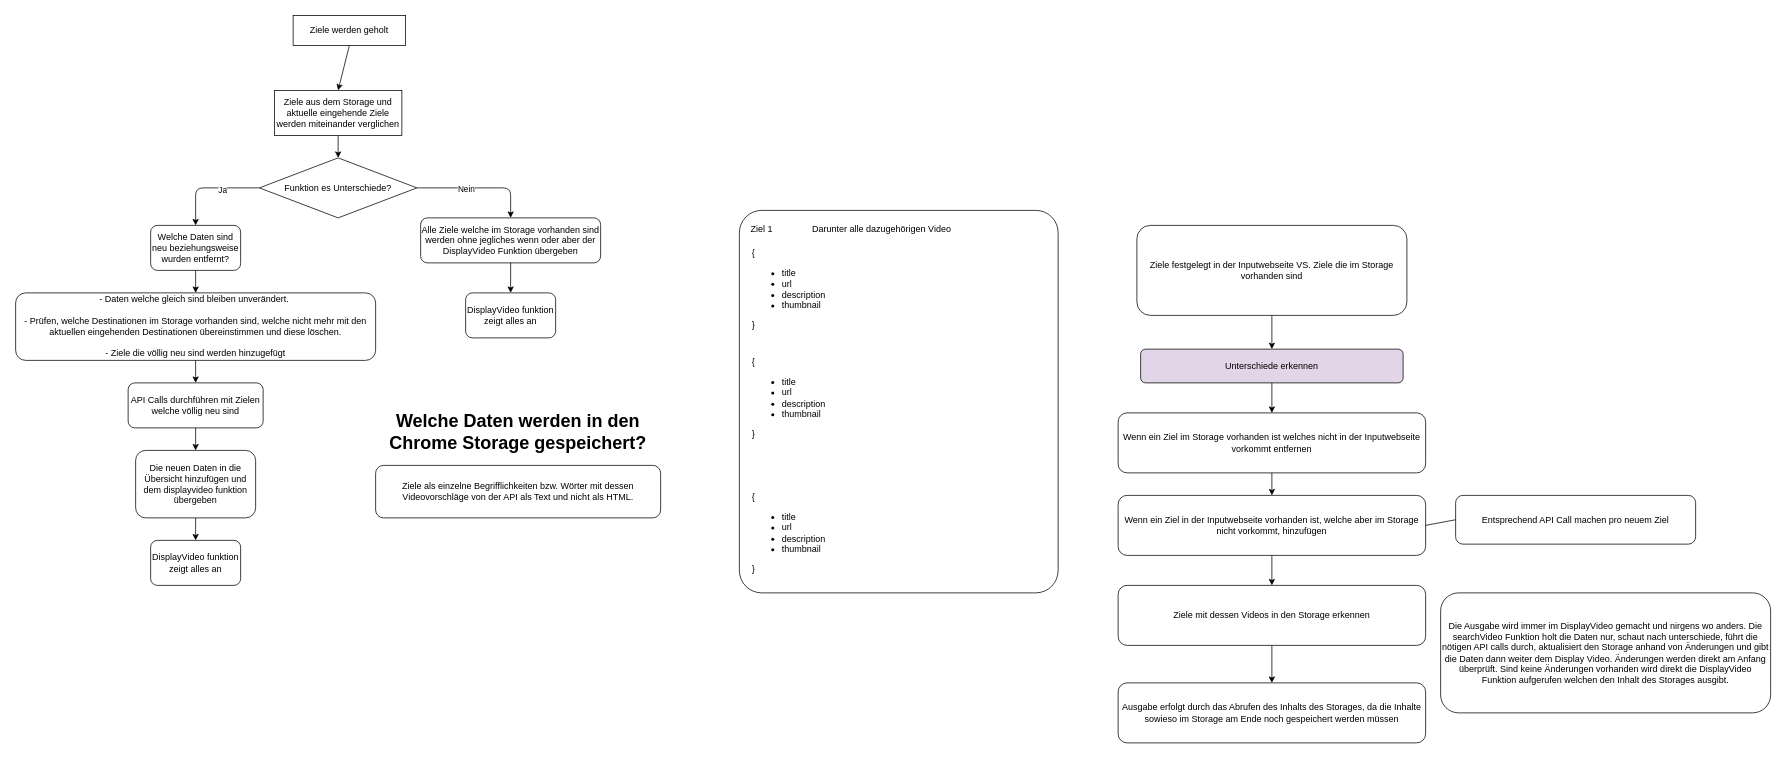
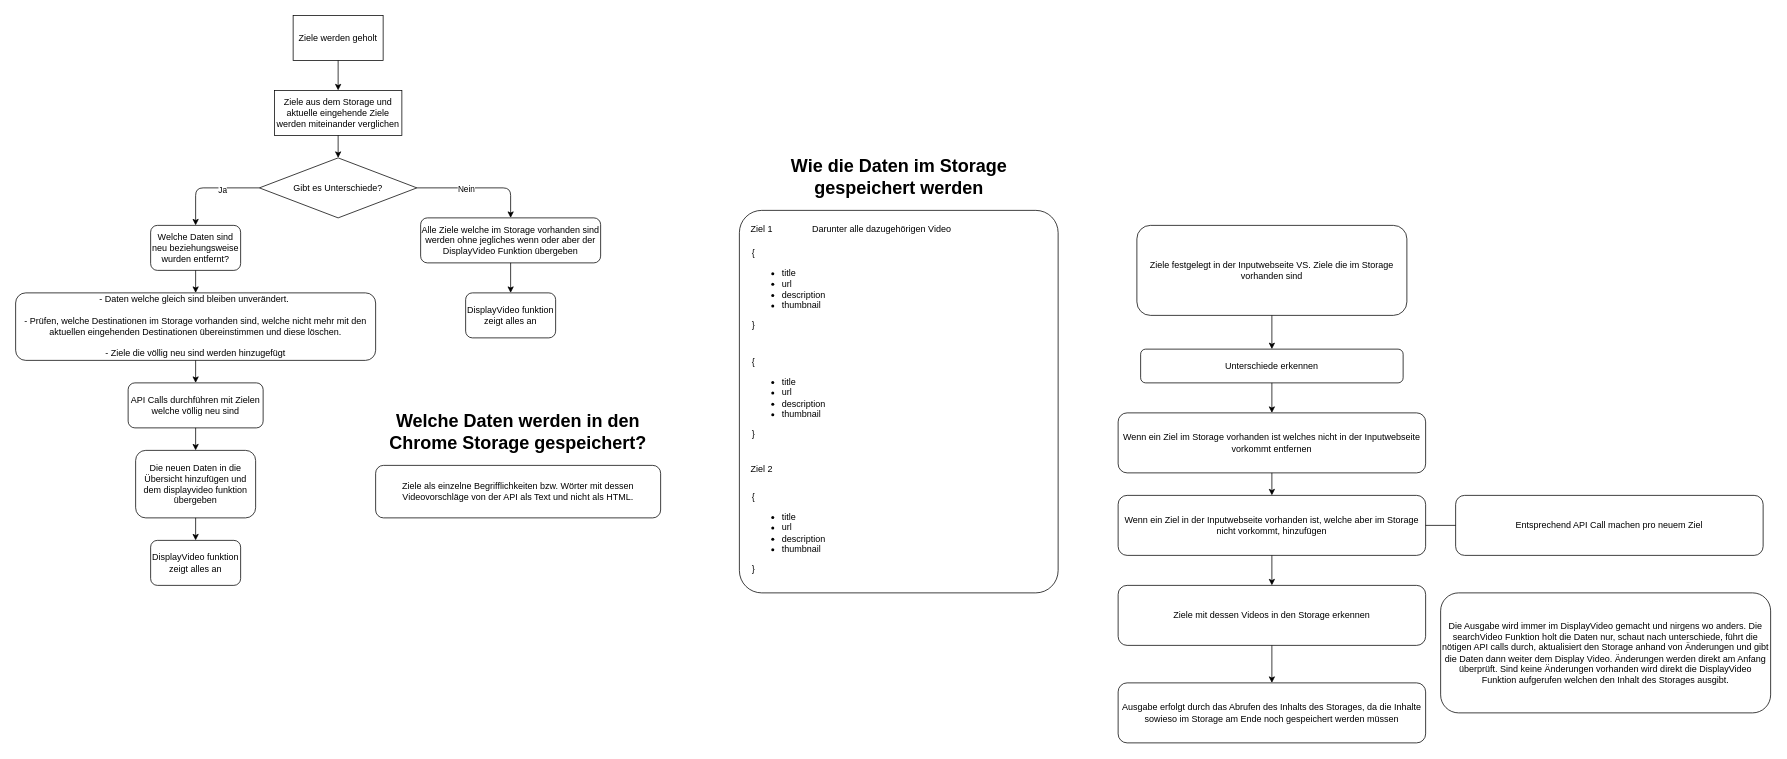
  <mxCell id="0" />
  <mxCell id="1" parent="0" />
- <mxCell id="2" value="Ziele werden geholt" style="rounded=0;whiteSpace=wrap;html=1;" parent="1" vertex="1"><mxGeometry x="390" y="20" width="150" height="40" as="geometry" /></mxCell>
+ <mxCell id="2" value="Ziele werden geholt" style="rounded=0;whiteSpace=wrap;html=1;" parent="1" vertex="1"><mxGeometry x="390" y="20" width="120" height="60" as="geometry" /></mxCell>
  <mxCell id="3" value="Ziele aus dem Storage und aktuelle eingehende Ziele werden miteinander verglichen" style="rounded=0;whiteSpace=wrap;html=1;" parent="1" vertex="1"><mxGeometry x="365" y="120" width="170" height="60" as="geometry" /></mxCell>
- <mxCell id="4" value="Funktion es Unterschiede?" style="rhombus;whiteSpace=wrap;html=1;" parent="1" vertex="1"><mxGeometry x="345" y="210" width="210" height="80" as="geometry" /></mxCell>
+ <mxCell id="4" value="Gibt es Unterschiede?" style="rhombus;whiteSpace=wrap;html=1;" parent="1" vertex="1"><mxGeometry x="345" y="210" width="210" height="80" as="geometry" /></mxCell>
  <mxCell id="5" value="" style="endArrow=classic;html=1;exitX=0;exitY=0.5;exitDx=0;exitDy=0;entryX=0.5;entryY=0;entryDx=0;entryDy=0;" parent="1" source="4" target="7" edge="1"><mxGeometry width="50" height="50" relative="1" as="geometry"><mxPoint x="300" y="430" as="sourcePoint" /><mxPoint x="260" y="340" as="targetPoint" /><Array as="points"><mxPoint x="260" y="250" /></Array></mxGeometry></mxCell>
  <mxCell id="6" value="Ja" style="edgeLabel;html=1;align=center;verticalAlign=middle;resizable=0;points=[];" parent="5" vertex="1" connectable="0"><mxGeometry x="-0.254" y="2" relative="1" as="geometry"><mxPoint as="offset" /></mxGeometry></mxCell>
  <mxCell id="7" value="Welche Daten sind neu beziehungsweise wurden entfernt?" style="rounded=1;whiteSpace=wrap;html=1;" parent="1" vertex="1"><mxGeometry x="200" y="300" width="120" height="60" as="geometry" /></mxCell>
  <mxCell id="8" value="- Daten welche gleich sind bleiben unverändert.&amp;nbsp;&lt;br&gt;&lt;br&gt;-&amp;nbsp;Prüfen, welche Destinationen im Storage vorhanden sind, welche nicht mehr mit den aktuellen eingehenden Destinationen übereinstimmen und diese löschen.&lt;br&gt;&lt;br&gt;- Ziele die völlig neu sind werden hinzugefügt" style="rounded=1;whiteSpace=wrap;html=1;" parent="1" vertex="1"><mxGeometry x="20" y="390" width="480" height="90" as="geometry" /></mxCell>
  <mxCell id="9" value="" style="endArrow=classic;html=1;exitX=0.5;exitY=1;exitDx=0;exitDy=0;entryX=0.5;entryY=0;entryDx=0;entryDy=0;" parent="1" source="7" target="8" edge="1"><mxGeometry width="50" height="50" relative="1" as="geometry"><mxPoint x="430" y="400" as="sourcePoint" /><mxPoint x="480" y="350" as="targetPoint" /></mxGeometry></mxCell>
  <mxCell id="10" value="" style="endArrow=classic;html=1;exitX=0.5;exitY=1;exitDx=0;exitDy=0;entryX=0.5;entryY=0;entryDx=0;entryDy=0;" parent="1" source="8" target="11" edge="1"><mxGeometry width="50" height="50" relative="1" as="geometry"><mxPoint x="360" y="620" as="sourcePoint" /><mxPoint x="260" y="550" as="targetPoint" /></mxGeometry></mxCell>
  <mxCell id="11" value="API Calls durchführen mit Zielen welche völlig neu sind" style="rounded=1;whiteSpace=wrap;html=1;" parent="1" vertex="1"><mxGeometry x="170" y="510" width="180" height="60" as="geometry" /></mxCell>
  <mxCell id="12" value="Die neuen Daten in die Übersicht hinzufügen und dem displayvideo funktion übergeben" style="rounded=1;whiteSpace=wrap;html=1;" parent="1" vertex="1"><mxGeometry x="180" y="600" width="160" height="90" as="geometry" /></mxCell>
  <mxCell id="13" value="Ziele als einzelne Begrifflichkeiten bzw. Wörter mit dessen Videovorschläge von der API als Text und nicht als HTML." style="rounded=1;whiteSpace=wrap;html=1;" parent="1" vertex="1"><mxGeometry x="500" y="620" width="380" height="70" as="geometry" /></mxCell>
  <mxCell id="14" value="DisplayVideo funktion zeigt alles an" style="rounded=1;whiteSpace=wrap;html=1;" parent="1" vertex="1"><mxGeometry x="200" y="720" width="120" height="60" as="geometry" /></mxCell>
  <mxCell id="15" value="" style="endArrow=classic;html=1;exitX=0.5;exitY=1;exitDx=0;exitDy=0;entryX=0.5;entryY=0;entryDx=0;entryDy=0;" parent="1" source="11" target="12" edge="1"><mxGeometry width="50" height="50" relative="1" as="geometry"><mxPoint x="410" y="800" as="sourcePoint" /><mxPoint x="460" y="750" as="targetPoint" /></mxGeometry></mxCell>
  <mxCell id="16" value="" style="endArrow=classic;html=1;exitX=0.5;exitY=1;exitDx=0;exitDy=0;entryX=0.5;entryY=0;entryDx=0;entryDy=0;" parent="1" source="12" target="14" edge="1"><mxGeometry width="50" height="50" relative="1" as="geometry"><mxPoint x="380" y="780" as="sourcePoint" /><mxPoint x="430" y="730" as="targetPoint" /></mxGeometry></mxCell>
  <mxCell id="17" value="" style="endArrow=classic;html=1;exitX=1;exitY=0.5;exitDx=0;exitDy=0;entryX=0.5;entryY=0;entryDx=0;entryDy=0;" parent="1" source="4" target="19" edge="1"><mxGeometry width="50" height="50" relative="1" as="geometry"><mxPoint x="740" y="260" as="sourcePoint" /><mxPoint x="630" y="290" as="targetPoint" /><Array as="points"><mxPoint x="680" y="250" /></Array></mxGeometry></mxCell>
  <mxCell id="18" value="Nein" style="edgeLabel;html=1;align=center;verticalAlign=middle;resizable=0;points=[];" parent="17" vertex="1" connectable="0"><mxGeometry x="-0.213" y="-1" relative="1" as="geometry"><mxPoint as="offset" /></mxGeometry></mxCell>
  <mxCell id="19" value="Alle Ziele welche im Storage vorhanden sind werden ohne jegliches wenn oder aber der DisplayVideo Funktion übergeben" style="rounded=1;whiteSpace=wrap;html=1;" parent="1" vertex="1"><mxGeometry x="560" y="290" width="240" height="60" as="geometry" /></mxCell>
  <mxCell id="20" value="DisplayVideo funktion zeigt alles an" style="rounded=1;whiteSpace=wrap;html=1;" parent="1" vertex="1"><mxGeometry x="620" y="390" width="120" height="60" as="geometry" /></mxCell>
  <mxCell id="21" value="" style="endArrow=classic;html=1;exitX=0.5;exitY=1;exitDx=0;exitDy=0;entryX=0.5;entryY=0;entryDx=0;entryDy=0;" parent="1" source="19" target="20" edge="1"><mxGeometry width="50" height="50" relative="1" as="geometry"><mxPoint x="660" y="560" as="sourcePoint" /><mxPoint x="710" y="510" as="targetPoint" /></mxGeometry></mxCell>
  <mxCell id="22" value="&lt;h1&gt;Welche Daten werden in den Chrome Storage gespeichert?&lt;/h1&gt;" style="text;html=1;strokeColor=none;fillColor=none;align=center;verticalAlign=middle;whiteSpace=wrap;rounded=0;" parent="1" vertex="1"><mxGeometry x="510" y="560" width="360" height="30" as="geometry" /></mxCell>
  <mxCell id="23" value="" style="endArrow=classic;html=1;exitX=0.5;exitY=1;exitDx=0;exitDy=0;entryX=0.5;entryY=0;entryDx=0;entryDy=0;" parent="1" source="2" target="3" edge="1"><mxGeometry width="50" height="50" relative="1" as="geometry"><mxPoint x="440" y="210" as="sourcePoint" /><mxPoint x="490" y="160" as="targetPoint" /></mxGeometry></mxCell>
  <mxCell id="24" value="" style="endArrow=classic;html=1;exitX=0.5;exitY=1;exitDx=0;exitDy=0;entryX=0.5;entryY=0;entryDx=0;entryDy=0;" parent="1" source="3" target="4" edge="1"><mxGeometry width="50" height="50" relative="1" as="geometry"><mxPoint x="600" y="210" as="sourcePoint" /><mxPoint x="650" y="160" as="targetPoint" /></mxGeometry></mxCell>
  <mxCell id="25" value="" style="rounded=1;whiteSpace=wrap;html=1;arcSize=7;" vertex="1" parent="1"><mxGeometry x="985" y="280" width="425" height="510" as="geometry" /></mxCell>
+ <mxCell id="26" value="&lt;h1&gt;Wie die Daten im Storage gespeichert werden&lt;/h1&gt;" style="text;html=1;strokeColor=none;fillColor=none;align=center;verticalAlign=middle;whiteSpace=wrap;rounded=0;" vertex="1" parent="1"><mxGeometry x="1042.5" y="220" width="310" height="30" as="geometry" /></mxCell>
  <mxCell id="27" value="&lt;div&gt;{&lt;/div&gt;&lt;ul&gt;&lt;li&gt;title&lt;/li&gt;&lt;li&gt;&lt;span style=&quot;background-color: initial;&quot;&gt;url&lt;/span&gt;&lt;br&gt;&lt;/li&gt;&lt;li&gt;&lt;span style=&quot;background-color: initial;&quot;&gt;description&lt;/span&gt;&lt;/li&gt;&lt;li&gt;&lt;span style=&quot;background-color: initial;&quot;&gt;thumbnail&lt;/span&gt;&lt;/li&gt;&lt;/ul&gt;&lt;div&gt;}&lt;/div&gt;" style="text;strokeColor=none;fillColor=none;html=1;whiteSpace=wrap;verticalAlign=middle;overflow=hidden;" vertex="1" parent="1"><mxGeometry x="1000" y="315" width="170" height="140" as="geometry" /></mxCell>
  <mxCell id="28" value="Ziel 1" style="text;html=1;strokeColor=none;fillColor=none;align=center;verticalAlign=middle;whiteSpace=wrap;rounded=0;" vertex="1" parent="1"><mxGeometry x="985" y="290" width="60" height="30" as="geometry" /></mxCell>
  <mxCell id="29" value="&lt;div&gt;{&lt;/div&gt;&lt;ul&gt;&lt;li&gt;title&lt;/li&gt;&lt;li&gt;&lt;span style=&quot;background-color: initial;&quot;&gt;url&lt;/span&gt;&lt;br&gt;&lt;/li&gt;&lt;li&gt;&lt;span style=&quot;background-color: initial;&quot;&gt;description&lt;/span&gt;&lt;/li&gt;&lt;li&gt;&lt;span style=&quot;background-color: initial;&quot;&gt;thumbnail&lt;/span&gt;&lt;/li&gt;&lt;/ul&gt;&lt;div&gt;}&lt;/div&gt;" style="text;strokeColor=none;fillColor=none;html=1;whiteSpace=wrap;verticalAlign=middle;overflow=hidden;" vertex="1" parent="1"><mxGeometry x="1000" y="460" width="170" height="140" as="geometry" /></mxCell>
+ <mxCell id="30" value="Ziel 2" style="text;html=1;strokeColor=none;fillColor=none;align=center;verticalAlign=middle;whiteSpace=wrap;rounded=0;" vertex="1" parent="1"><mxGeometry x="985" y="610" width="60" height="30" as="geometry" /></mxCell>
  <mxCell id="31" value="&lt;div&gt;{&lt;/div&gt;&lt;ul&gt;&lt;li&gt;title&lt;/li&gt;&lt;li&gt;&lt;span style=&quot;background-color: initial;&quot;&gt;url&lt;/span&gt;&lt;br&gt;&lt;/li&gt;&lt;li&gt;&lt;span style=&quot;background-color: initial;&quot;&gt;description&lt;/span&gt;&lt;/li&gt;&lt;li&gt;&lt;span style=&quot;background-color: initial;&quot;&gt;thumbnail&lt;/span&gt;&lt;/li&gt;&lt;/ul&gt;&lt;div&gt;}&lt;/div&gt;" style="text;strokeColor=none;fillColor=none;html=1;whiteSpace=wrap;verticalAlign=middle;overflow=hidden;" vertex="1" parent="1"><mxGeometry x="1000" y="640" width="170" height="140" as="geometry" /></mxCell>
  <mxCell id="32" value="Darunter alle dazugehörigen Video" style="text;html=1;strokeColor=none;fillColor=none;align=center;verticalAlign=middle;whiteSpace=wrap;rounded=0;" vertex="1" parent="1"><mxGeometry x="1080" y="290" width="190" height="30" as="geometry" /></mxCell>
  <mxCell id="33" value="Ziele festgelegt in der Inputwebseite VS. Ziele die im Storage vorhanden sind" style="rounded=1;whiteSpace=wrap;html=1;" vertex="1" parent="1"><mxGeometry x="1515" y="300" width="360" height="120" as="geometry" /></mxCell>
- <mxCell id="34" value="Unterschiede erkennen" style="rounded=1;whiteSpace=wrap;html=1;fillColor=#e1d5e7;" vertex="1" parent="1"><mxGeometry x="1520" y="465" width="350" height="45" as="geometry" /></mxCell>
+ <mxCell id="34" value="Unterschiede erkennen" style="rounded=1;whiteSpace=wrap;html=1;" vertex="1" parent="1"><mxGeometry x="1520" y="465" width="350" height="45" as="geometry" /></mxCell>
  <mxCell id="35" value="" style="endArrow=classic;html=1;exitX=0.5;exitY=1;exitDx=0;exitDy=0;entryX=0.5;entryY=0;entryDx=0;entryDy=0;" edge="1" parent="1" source="33" target="34"><mxGeometry width="50" height="50" relative="1" as="geometry"><mxPoint x="1700" y="710" as="sourcePoint" /><mxPoint x="1750" y="660" as="targetPoint" /></mxGeometry></mxCell>
  <mxCell id="36" value="Wenn ein Ziel im Storage vorhanden ist welches nicht in der Inputwebseite vorkommt entfernen" style="rounded=1;whiteSpace=wrap;html=1;" vertex="1" parent="1"><mxGeometry x="1490" y="550" width="410" height="80" as="geometry" /></mxCell>
  <mxCell id="37" value="" style="endArrow=classic;html=1;exitX=0.5;exitY=1;exitDx=0;exitDy=0;entryX=0.5;entryY=0;entryDx=0;entryDy=0;" edge="1" parent="1" source="34" target="36"><mxGeometry width="50" height="50" relative="1" as="geometry"><mxPoint x="1820" y="540" as="sourcePoint" /><mxPoint x="1870" y="490" as="targetPoint" /></mxGeometry></mxCell>
  <mxCell id="38" value="Wenn ein Ziel in der Inputwebseite vorhanden ist, welche aber im Storage nicht vorkommt, hinzufügen" style="rounded=1;whiteSpace=wrap;html=1;" vertex="1" parent="1"><mxGeometry x="1490" y="660" width="410" height="80" as="geometry" /></mxCell>
  <mxCell id="39" value="" style="endArrow=classic;html=1;exitX=0.5;exitY=1;exitDx=0;exitDy=0;entryX=0.5;entryY=0;entryDx=0;entryDy=0;" edge="1" parent="1" source="36" target="38"><mxGeometry width="50" height="50" relative="1" as="geometry"><mxPoint x="1850" y="520" as="sourcePoint" /><mxPoint x="1900" y="470" as="targetPoint" /></mxGeometry></mxCell>
- <mxCell id="40" value="Entsprechend API Call machen pro neuem Ziel" style="rounded=1;whiteSpace=wrap;html=1;" vertex="1" parent="1"><mxGeometry x="1940" y="660" width="320" height="65" as="geometry" /></mxCell>
+ <mxCell id="40" value="Entsprechend API Call machen pro neuem Ziel" style="rounded=1;whiteSpace=wrap;html=1;" vertex="1" parent="1"><mxGeometry x="1940" y="660" width="410" height="80" as="geometry" /></mxCell>
  <mxCell id="41" value="" style="endArrow=none;html=1;exitX=1;exitY=0.5;exitDx=0;exitDy=0;entryX=0;entryY=0.5;entryDx=0;entryDy=0;" edge="1" parent="1" source="38" target="40"><mxGeometry width="50" height="50" relative="1" as="geometry"><mxPoint x="1960" y="870" as="sourcePoint" /><mxPoint x="2010" y="820" as="targetPoint" /></mxGeometry></mxCell>
  <mxCell id="42" value="Ziele mit dessen Videos in den Storage erkennen" style="rounded=1;whiteSpace=wrap;html=1;" vertex="1" parent="1"><mxGeometry x="1490" y="780" width="410" height="80" as="geometry" /></mxCell>
  <mxCell id="43" value="Ausgabe erfolgt durch das Abrufen des Inhalts des Storages, da die Inhalte sowieso im Storage am Ende noch gespeichert werden müssen" style="rounded=1;whiteSpace=wrap;html=1;" vertex="1" parent="1"><mxGeometry x="1490" y="910" width="410" height="80" as="geometry" /></mxCell>
  <mxCell id="44" value="" style="endArrow=classic;html=1;exitX=0.5;exitY=1;exitDx=0;exitDy=0;entryX=0.5;entryY=0;entryDx=0;entryDy=0;" edge="1" parent="1" source="38" target="42"><mxGeometry width="50" height="50" relative="1" as="geometry"><mxPoint x="2020" y="850" as="sourcePoint" /><mxPoint x="2070" y="800" as="targetPoint" /></mxGeometry></mxCell>
  <mxCell id="45" value="" style="endArrow=classic;html=1;exitX=0.5;exitY=1;exitDx=0;exitDy=0;entryX=0.5;entryY=0;entryDx=0;entryDy=0;" edge="1" parent="1" source="42" target="43"><mxGeometry width="50" height="50" relative="1" as="geometry"><mxPoint x="2020" y="880" as="sourcePoint" /><mxPoint x="2070" y="830" as="targetPoint" /></mxGeometry></mxCell>
  <mxCell id="46" value="Die Ausgabe wird immer im DisplayVideo gemacht und nirgens wo anders. Die searchVideo Funktion holt die Daten nur, schaut nach unterschiede, führt die nötigen API calls durch, aktualisiert den Storage anhand von Änderungen und gibt die Daten dann weiter dem Display Video. Änderungen werden direkt am Anfang überprüft. Sind keine Änderungen vorhanden wird direkt die DisplayVideo Funktion aufgerufen welchen den Inhalt des Storages ausgibt." style="rounded=1;whiteSpace=wrap;html=1;" vertex="1" parent="1"><mxGeometry x="1920" y="790" width="440" height="160" as="geometry" /></mxCell>
